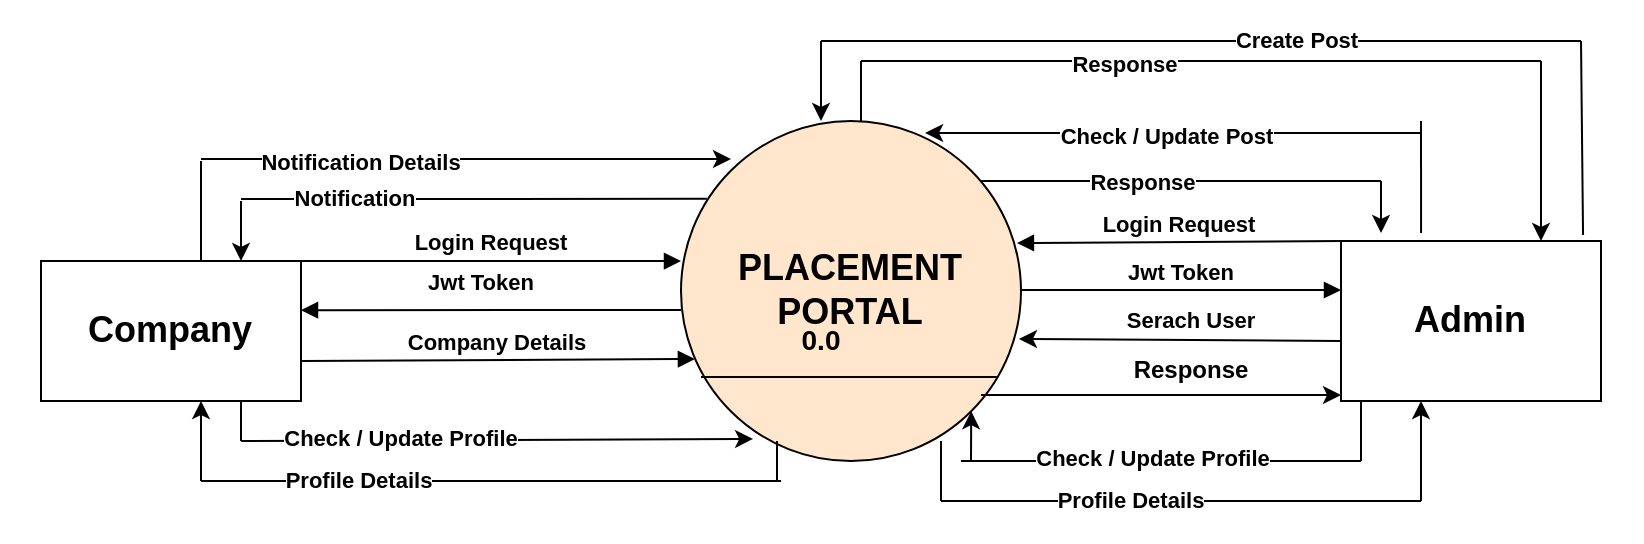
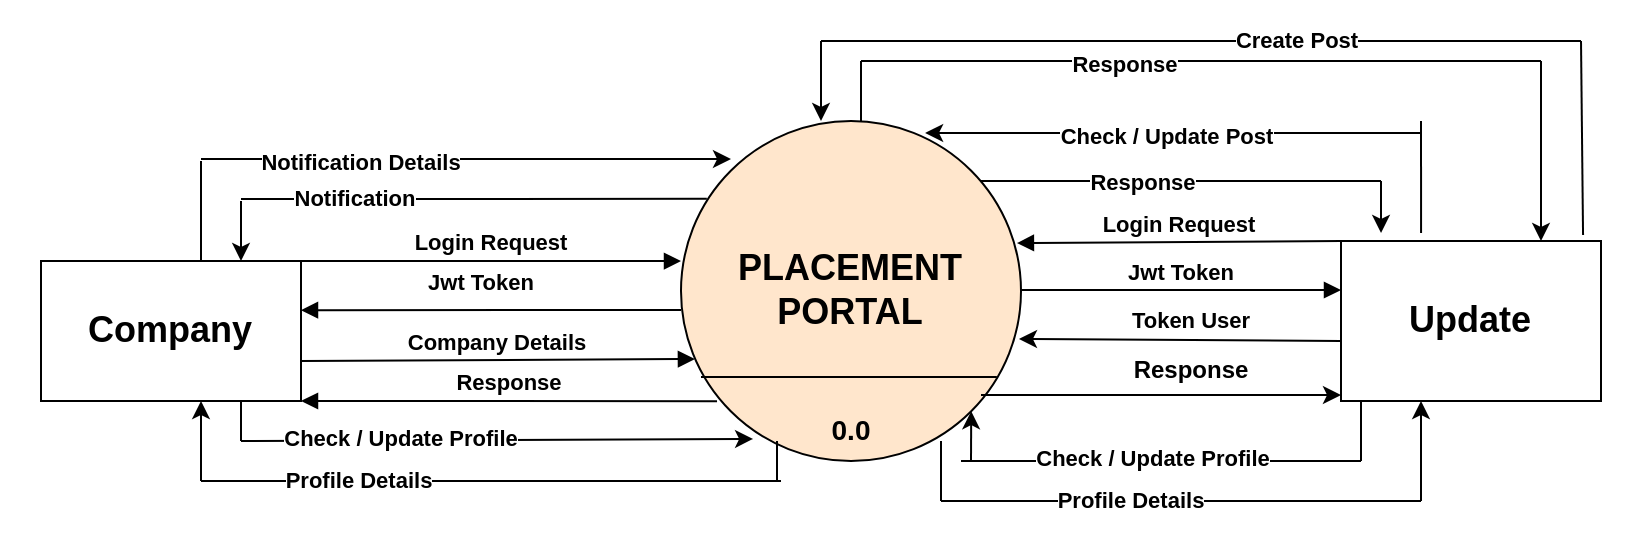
  <mxCell id="0" />
  <mxCell id="1" parent="0" />
  <mxCell id="2" value="&lt;b&gt;&lt;font style=&quot;font-size: 18px;&quot;&gt;PLACEMENT PORTAL&lt;/font&gt;&lt;/b&gt;" style="ellipse;whiteSpace=wrap;html=1;aspect=fixed;fillColor=#ffe6cc;" parent="1" vertex="1"><mxGeometry x="340" y="60" width="170" height="170" as="geometry" /></mxCell>
  <mxCell id="3" value="&lt;font style=&quot;font-size: 18px;&quot;&gt;&lt;b&gt;Company&lt;/b&gt;&lt;/font&gt;" style="whiteSpace=wrap;html=1;align=center;" parent="1" vertex="1"><mxGeometry x="20" y="130" width="130" height="70" as="geometry" /></mxCell>
- <mxCell id="4" value="&lt;font style=&quot;font-size: 18px;&quot;&gt;&lt;b&gt;Admin&lt;/b&gt;&lt;/font&gt;" style="whiteSpace=wrap;html=1;align=center;" parent="1" vertex="1"><mxGeometry x="670" y="120" width="130" height="80" as="geometry" /></mxCell>
+ <mxCell id="4" value="&lt;font style=&quot;font-size: 18px;&quot;&gt;&lt;b&gt;Update&lt;/b&gt;&lt;/font&gt;" style="whiteSpace=wrap;html=1;align=center;" parent="1" vertex="1"><mxGeometry x="670" y="120" width="130" height="80" as="geometry" /></mxCell>
  <mxCell id="5" value="&lt;b&gt;Login Request&lt;/b&gt;" style="html=1;verticalAlign=bottom;endArrow=block;curved=0;rounded=0;entryX=0;entryY=0.412;entryDx=0;entryDy=0;entryPerimeter=0;" parent="1" target="2" edge="1"><mxGeometry width="80" relative="1" as="geometry"><mxPoint x="150" y="130" as="sourcePoint" /><mxPoint x="230" y="130" as="targetPoint" /></mxGeometry></mxCell>
  <mxCell id="6" value="&lt;b&gt;Company Details&lt;/b&gt;" style="html=1;verticalAlign=bottom;endArrow=block;curved=0;rounded=0;entryX=0.041;entryY=0.7;entryDx=0;entryDy=0;entryPerimeter=0;" parent="1" target="2" edge="1"><mxGeometry width="80" relative="1" as="geometry"><mxPoint x="150" y="180" as="sourcePoint" /><mxPoint x="340" y="180" as="targetPoint" /></mxGeometry></mxCell>
  <mxCell id="7" value="&lt;b&gt;Jwt Token&lt;/b&gt;" style="html=1;verticalAlign=bottom;endArrow=block;curved=0;rounded=0;entryX=0;entryY=0.412;entryDx=0;entryDy=0;entryPerimeter=0;" parent="1" edge="1"><mxGeometry width="80" relative="1" as="geometry"><mxPoint x="510" y="144.5" as="sourcePoint" /><mxPoint x="670" y="144.5" as="targetPoint" /></mxGeometry></mxCell>
  <mxCell id="8" value="&lt;b&gt;Jwt Token&lt;/b&gt;" style="html=1;verticalAlign=bottom;endArrow=block;curved=0;rounded=0;entryX=1;entryY=0.25;entryDx=0;entryDy=0;exitX=0;exitY=0.495;exitDx=0;exitDy=0;exitPerimeter=0;" parent="1" edge="1"><mxGeometry x="0.053" y="-5" width="80" relative="1" as="geometry"><mxPoint x="340" y="154.5" as="sourcePoint" /><mxPoint x="150" y="154.58" as="targetPoint" /><mxPoint as="offset" /></mxGeometry></mxCell>
+ <mxCell id="9" value="&lt;b&gt;Response&lt;/b&gt;" style="html=1;verticalAlign=bottom;endArrow=block;curved=0;rounded=0;entryX=1;entryY=1;entryDx=0;entryDy=0;exitX=0.106;exitY=0.824;exitDx=0;exitDy=0;exitPerimeter=0;" parent="1" source="2" target="3" edge="1"><mxGeometry width="80" relative="1" as="geometry"><mxPoint x="190" y="170" as="sourcePoint" /><mxPoint x="380" y="170" as="targetPoint" /></mxGeometry></mxCell>
  <mxCell id="10" value="" style="endArrow=none;html=1;rounded=0;entryX=0.076;entryY=0.229;entryDx=0;entryDy=0;entryPerimeter=0;" parent="1" target="2" edge="1"><mxGeometry width="50" height="50" relative="1" as="geometry"><mxPoint x="120" y="99" as="sourcePoint" /><mxPoint x="370" y="80" as="targetPoint" /></mxGeometry></mxCell>
  <mxCell id="11" value="&lt;b&gt;Notification&lt;/b&gt;" style="edgeLabel;html=1;align=center;verticalAlign=middle;resizable=0;points=[];" parent="10" vertex="1" connectable="0"><mxGeometry x="-0.514" relative="1" as="geometry"><mxPoint as="offset" /></mxGeometry></mxCell>
  <mxCell id="12" value="" style="endArrow=classic;html=1;rounded=0;" parent="1" edge="1"><mxGeometry width="50" height="50" relative="1" as="geometry"><mxPoint x="120" y="100" as="sourcePoint" /><mxPoint x="120" y="130" as="targetPoint" /></mxGeometry></mxCell>
  <mxCell id="13" value="" style="endArrow=none;html=1;rounded=0;" parent="1" edge="1"><mxGeometry width="50" height="50" relative="1" as="geometry"><mxPoint x="100" y="80" as="sourcePoint" /><mxPoint x="100" y="130" as="targetPoint" /></mxGeometry></mxCell>
  <mxCell id="14" value="" style="endArrow=classic;html=1;rounded=0;entryX=0.147;entryY=0.112;entryDx=0;entryDy=0;entryPerimeter=0;" parent="1" target="2" edge="1"><mxGeometry width="50" height="50" relative="1" as="geometry"><mxPoint x="100" y="79" as="sourcePoint" /><mxPoint x="150" y="40" as="targetPoint" /></mxGeometry></mxCell>
  <mxCell id="15" value="&lt;b&gt;Notification Details&lt;/b&gt;" style="edgeLabel;html=1;align=center;verticalAlign=middle;resizable=0;points=[];" parent="14" vertex="1" connectable="0"><mxGeometry x="-0.66" y="-1" relative="1" as="geometry"><mxPoint x="35" as="offset" /></mxGeometry></mxCell>
  <mxCell id="16" value="" style="endArrow=none;html=1;rounded=0;" parent="1" edge="1"><mxGeometry width="50" height="50" relative="1" as="geometry"><mxPoint x="120" y="220" as="sourcePoint" /><mxPoint x="120" y="200" as="targetPoint" /></mxGeometry></mxCell>
  <mxCell id="17" value="" style="endArrow=classic;html=1;rounded=0;entryX=0.212;entryY=0.935;entryDx=0;entryDy=0;entryPerimeter=0;" parent="1" target="2" edge="1"><mxGeometry width="50" height="50" relative="1" as="geometry"><mxPoint x="120" y="220" as="sourcePoint" /><mxPoint x="170" y="170" as="targetPoint" /></mxGeometry></mxCell>
  <mxCell id="18" value="&lt;b&gt;Check / Update Profile&lt;/b&gt;" style="edgeLabel;html=1;align=center;verticalAlign=middle;resizable=0;points=[];" parent="17" vertex="1" connectable="0"><mxGeometry x="-0.578" y="1" relative="1" as="geometry"><mxPoint x="26" as="offset" /></mxGeometry></mxCell>
  <mxCell id="19" value="" style="endArrow=classic;html=1;rounded=0;" parent="1" edge="1"><mxGeometry width="50" height="50" relative="1" as="geometry"><mxPoint x="100" y="240" as="sourcePoint" /><mxPoint x="100" y="200" as="targetPoint" /></mxGeometry></mxCell>
  <mxCell id="20" value="" style="endArrow=none;html=1;rounded=0;" parent="1" edge="1"><mxGeometry width="50" height="50" relative="1" as="geometry"><mxPoint x="388" y="240" as="sourcePoint" /><mxPoint x="388" y="220" as="targetPoint" /></mxGeometry></mxCell>
  <mxCell id="21" value="" style="endArrow=none;html=1;rounded=0;" parent="1" edge="1"><mxGeometry width="50" height="50" relative="1" as="geometry"><mxPoint x="100" y="240" as="sourcePoint" /><mxPoint x="390" y="240" as="targetPoint" /></mxGeometry></mxCell>
  <mxCell id="22" value="&lt;b&gt;Profile Details&lt;/b&gt;" style="edgeLabel;html=1;align=center;verticalAlign=middle;resizable=0;points=[];" parent="21" vertex="1" connectable="0"><mxGeometry x="-0.669" y="1" relative="1" as="geometry"><mxPoint x="30" as="offset" /></mxGeometry></mxCell>
- <mxCell id="23" value="&lt;font style=&quot;font-size: 14px;&quot;&gt;&lt;b&gt;0.0&lt;/b&gt;&lt;/font&gt;" style="text;html=1;align=center;verticalAlign=middle;resizable=0;points=[];autosize=1;strokeColor=none;fillColor=none;" parent="1" vertex="1"><mxGeometry x="390" y="155" width="40" height="30" as="geometry" /></mxCell>
+ <mxCell id="23" value="&lt;font style=&quot;font-size: 14px;&quot;&gt;&lt;b&gt;0.0&lt;/b&gt;&lt;/font&gt;" style="text;html=1;align=center;verticalAlign=middle;resizable=0;points=[];autosize=1;strokeColor=none;fillColor=none;" parent="1" vertex="1"><mxGeometry x="405" y="200" width="40" height="30" as="geometry" /></mxCell>
  <mxCell id="24" value="" style="endArrow=classic;html=1;rounded=0;exitX=0;exitY=0;exitDx=0;exitDy=0;entryX=0.994;entryY=0.641;entryDx=0;entryDy=0;entryPerimeter=0;" parent="1" target="2" edge="1"><mxGeometry width="50" height="50" relative="1" as="geometry"><mxPoint x="670" y="170" as="sourcePoint" /><mxPoint x="510" y="170" as="targetPoint" /></mxGeometry></mxCell>
  <mxCell id="25" value="" style="endArrow=classic;html=1;rounded=0;" parent="1" edge="1"><mxGeometry width="50" height="50" relative="1" as="geometry"><mxPoint x="490" y="197" as="sourcePoint" /><mxPoint x="670" y="197" as="targetPoint" /></mxGeometry></mxCell>
- <mxCell id="26" value="&lt;font style=&quot;font-size: 11px;&quot;&gt;&lt;b&gt;Serach User&lt;/b&gt;&lt;/font&gt;" style="text;html=1;align=center;verticalAlign=middle;resizable=0;points=[];autosize=1;strokeColor=none;fillColor=none;" parent="1" vertex="1"><mxGeometry x="550" y="145" width="90" height="30" as="geometry" /></mxCell>
+ <mxCell id="26" value="&lt;font style=&quot;font-size: 11px;&quot;&gt;&lt;b&gt;Token User&lt;/b&gt;&lt;/font&gt;" style="text;html=1;align=center;verticalAlign=middle;resizable=0;points=[];autosize=1;strokeColor=none;fillColor=none;" parent="1" vertex="1"><mxGeometry x="550" y="145" width="90" height="30" as="geometry" /></mxCell>
  <mxCell id="27" value="&lt;b&gt;Response&lt;/b&gt;" style="text;html=1;align=center;verticalAlign=middle;resizable=0;points=[];autosize=1;strokeColor=none;fillColor=none;" parent="1" vertex="1"><mxGeometry x="555" y="170" width="80" height="30" as="geometry" /></mxCell>
  <mxCell id="28" value="&lt;b&gt;Login Request&lt;/b&gt;" style="html=1;verticalAlign=bottom;endArrow=block;curved=0;rounded=0;exitX=0;exitY=0;exitDx=0;exitDy=0;entryX=0.988;entryY=0.359;entryDx=0;entryDy=0;entryPerimeter=0;" parent="1" source="4" target="2" edge="1"><mxGeometry width="80" relative="1" as="geometry"><mxPoint x="560" y="40" as="sourcePoint" /><mxPoint x="640" y="40" as="targetPoint" /></mxGeometry></mxCell>
  <mxCell id="29" value="" style="endArrow=none;html=1;rounded=0;entryX=0.929;entryY=0.753;entryDx=0;entryDy=0;entryPerimeter=0;" parent="1" target="2" edge="1"><mxGeometry width="50" height="50" relative="1" as="geometry"><mxPoint x="350" y="188" as="sourcePoint" /><mxPoint x="400" y="140" as="targetPoint" /></mxGeometry></mxCell>
  <mxCell id="30" value="" style="endArrow=none;html=1;rounded=0;" parent="1" edge="1"><mxGeometry width="50" height="50" relative="1" as="geometry"><mxPoint x="470" y="250" as="sourcePoint" /><mxPoint x="470" y="220" as="targetPoint" /></mxGeometry></mxCell>
  <mxCell id="31" value="" style="endArrow=none;html=1;rounded=0;" parent="1" edge="1"><mxGeometry width="50" height="50" relative="1" as="geometry"><mxPoint x="470" y="250" as="sourcePoint" /><mxPoint x="710" y="250" as="targetPoint" /></mxGeometry></mxCell>
  <mxCell id="32" value="&lt;b&gt;Profile Details&lt;/b&gt;" style="edgeLabel;html=1;align=center;verticalAlign=middle;resizable=0;points=[];" parent="31" vertex="1" connectable="0"><mxGeometry x="-0.448" y="1" relative="1" as="geometry"><mxPoint x="28" as="offset" /></mxGeometry></mxCell>
  <mxCell id="33" value="" style="endArrow=classic;html=1;rounded=0;entryX=1;entryY=1;entryDx=0;entryDy=0;" parent="1" target="2" edge="1"><mxGeometry width="50" height="50" relative="1" as="geometry"><mxPoint x="485" y="230" as="sourcePoint" /><mxPoint x="480" y="210" as="targetPoint" /></mxGeometry></mxCell>
  <mxCell id="34" value="" style="endArrow=none;html=1;rounded=0;" parent="1" edge="1"><mxGeometry width="50" height="50" relative="1" as="geometry"><mxPoint x="480" y="230" as="sourcePoint" /><mxPoint x="680" y="230" as="targetPoint" /></mxGeometry></mxCell>
  <mxCell id="35" value="&lt;b&gt;Check / Update Profile&lt;/b&gt;" style="edgeLabel;html=1;align=center;verticalAlign=middle;resizable=0;points=[];" parent="34" vertex="1" connectable="0"><mxGeometry x="-0.05" y="2" relative="1" as="geometry"><mxPoint as="offset" /></mxGeometry></mxCell>
  <mxCell id="36" value="" style="endArrow=none;html=1;rounded=0;" parent="1" edge="1"><mxGeometry width="50" height="50" relative="1" as="geometry"><mxPoint x="680" y="230" as="sourcePoint" /><mxPoint x="680" y="200" as="targetPoint" /></mxGeometry></mxCell>
  <mxCell id="37" value="" style="endArrow=classic;html=1;rounded=0;" parent="1" edge="1"><mxGeometry width="50" height="50" relative="1" as="geometry"><mxPoint x="710" y="250" as="sourcePoint" /><mxPoint x="710" y="200" as="targetPoint" /></mxGeometry></mxCell>
  <mxCell id="38" value="" style="endArrow=classic;html=1;rounded=0;entryX=0.718;entryY=0.035;entryDx=0;entryDy=0;entryPerimeter=0;" parent="1" target="2" edge="1"><mxGeometry width="50" height="50" relative="1" as="geometry"><mxPoint x="710" y="66" as="sourcePoint" /><mxPoint x="485" y="40" as="targetPoint" /></mxGeometry></mxCell>
  <mxCell id="39" value="&lt;b&gt;Check / Update Post&lt;/b&gt;" style="edgeLabel;html=1;align=center;verticalAlign=middle;resizable=0;points=[];" parent="38" vertex="1" connectable="0"><mxGeometry x="0.027" y="2" relative="1" as="geometry"><mxPoint as="offset" /></mxGeometry></mxCell>
  <mxCell id="40" value="" style="endArrow=none;html=1;rounded=0;exitX=0.308;exitY=-0.05;exitDx=0;exitDy=0;exitPerimeter=0;" parent="1" source="4" edge="1"><mxGeometry width="50" height="50" relative="1" as="geometry"><mxPoint x="670" y="90" as="sourcePoint" /><mxPoint x="710" y="60" as="targetPoint" /></mxGeometry></mxCell>
  <mxCell id="41" value="" style="endArrow=none;html=1;rounded=0;" parent="1" edge="1"><mxGeometry width="50" height="50" relative="1" as="geometry"><mxPoint x="490" y="90" as="sourcePoint" /><mxPoint x="690" y="90" as="targetPoint" /></mxGeometry></mxCell>
  <mxCell id="42" value="&lt;b&gt;Response&lt;/b&gt;" style="edgeLabel;html=1;align=center;verticalAlign=middle;resizable=0;points=[];" parent="41" vertex="1" connectable="0"><mxGeometry x="-0.4" relative="1" as="geometry"><mxPoint x="20" as="offset" /></mxGeometry></mxCell>
  <mxCell id="43" value="" style="endArrow=classic;html=1;rounded=0;entryX=0.154;entryY=-0.05;entryDx=0;entryDy=0;entryPerimeter=0;" parent="1" target="4" edge="1"><mxGeometry width="50" height="50" relative="1" as="geometry"><mxPoint x="690" y="90" as="sourcePoint" /><mxPoint x="740" y="40" as="targetPoint" /></mxGeometry></mxCell>
  <mxCell id="44" value="" style="endArrow=classic;html=1;rounded=0;" parent="1" edge="1"><mxGeometry width="50" height="50" relative="1" as="geometry"><mxPoint x="770" y="30" as="sourcePoint" /><mxPoint x="770" y="120" as="targetPoint" /></mxGeometry></mxCell>
  <mxCell id="45" value="" style="endArrow=none;html=1;rounded=0;" parent="1" edge="1"><mxGeometry width="50" height="50" relative="1" as="geometry"><mxPoint x="430" y="60" as="sourcePoint" /><mxPoint x="430" y="30" as="targetPoint" /></mxGeometry></mxCell>
  <mxCell id="46" value="" style="endArrow=none;html=1;rounded=0;" parent="1" edge="1"><mxGeometry width="50" height="50" relative="1" as="geometry"><mxPoint x="430" y="30" as="sourcePoint" /><mxPoint x="770" y="30" as="targetPoint" /></mxGeometry></mxCell>
  <mxCell id="47" value="&lt;b&gt;Response&lt;/b&gt;" style="edgeLabel;html=1;align=center;verticalAlign=middle;resizable=0;points=[];" parent="46" vertex="1" connectable="0"><mxGeometry x="-0.229" y="-1" relative="1" as="geometry"><mxPoint as="offset" /></mxGeometry></mxCell>
  <mxCell id="48" value="" style="endArrow=classic;html=1;rounded=0;" parent="1" edge="1"><mxGeometry width="50" height="50" relative="1" as="geometry"><mxPoint x="410" y="20" as="sourcePoint" /><mxPoint x="410" y="60" as="targetPoint" /></mxGeometry></mxCell>
  <mxCell id="49" value="" style="endArrow=none;html=1;rounded=0;" parent="1" edge="1"><mxGeometry width="50" height="50" relative="1" as="geometry"><mxPoint x="410" y="20" as="sourcePoint" /><mxPoint x="790" y="20" as="targetPoint" /></mxGeometry></mxCell>
  <mxCell id="50" value="&lt;b&gt;Create Post&lt;/b&gt;" style="edgeLabel;html=1;align=center;verticalAlign=middle;resizable=0;points=[];" parent="49" vertex="1" connectable="0"><mxGeometry x="0.247" y="1" relative="1" as="geometry"><mxPoint as="offset" /></mxGeometry></mxCell>
  <mxCell id="51" value="" style="endArrow=none;html=1;rounded=0;exitX=0.931;exitY=-0.037;exitDx=0;exitDy=0;exitPerimeter=0;" parent="1" source="4" edge="1"><mxGeometry width="50" height="50" relative="1" as="geometry"><mxPoint x="740" y="70" as="sourcePoint" /><mxPoint x="790" y="20" as="targetPoint" /></mxGeometry></mxCell>
